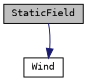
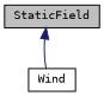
  digraph {
    fontname="DejaVu Sans Mono"
    node [color=black fontname="DejaVu Sans Mono" fontsize=10 shape=record style=filled]
    n1 [fillcolor=grey75 fontcolor=black height=0.2 label=StaticField width=0.4]
    n2 [fillcolor=white height=0.2 label=Wind width=0.4]
-   n2 -> n1 [color=midnightblue dir=back fontname="DejaVu Sans Mono" fontsize=10 labelfontname=Helvetica labelfontsize=10 style=solid]
+   n1 -> n2 [color=midnightblue dir=back fontname="DejaVu Sans Mono" fontsize=10 labelfontname=Helvetica labelfontsize=10 style=solid]
  }
